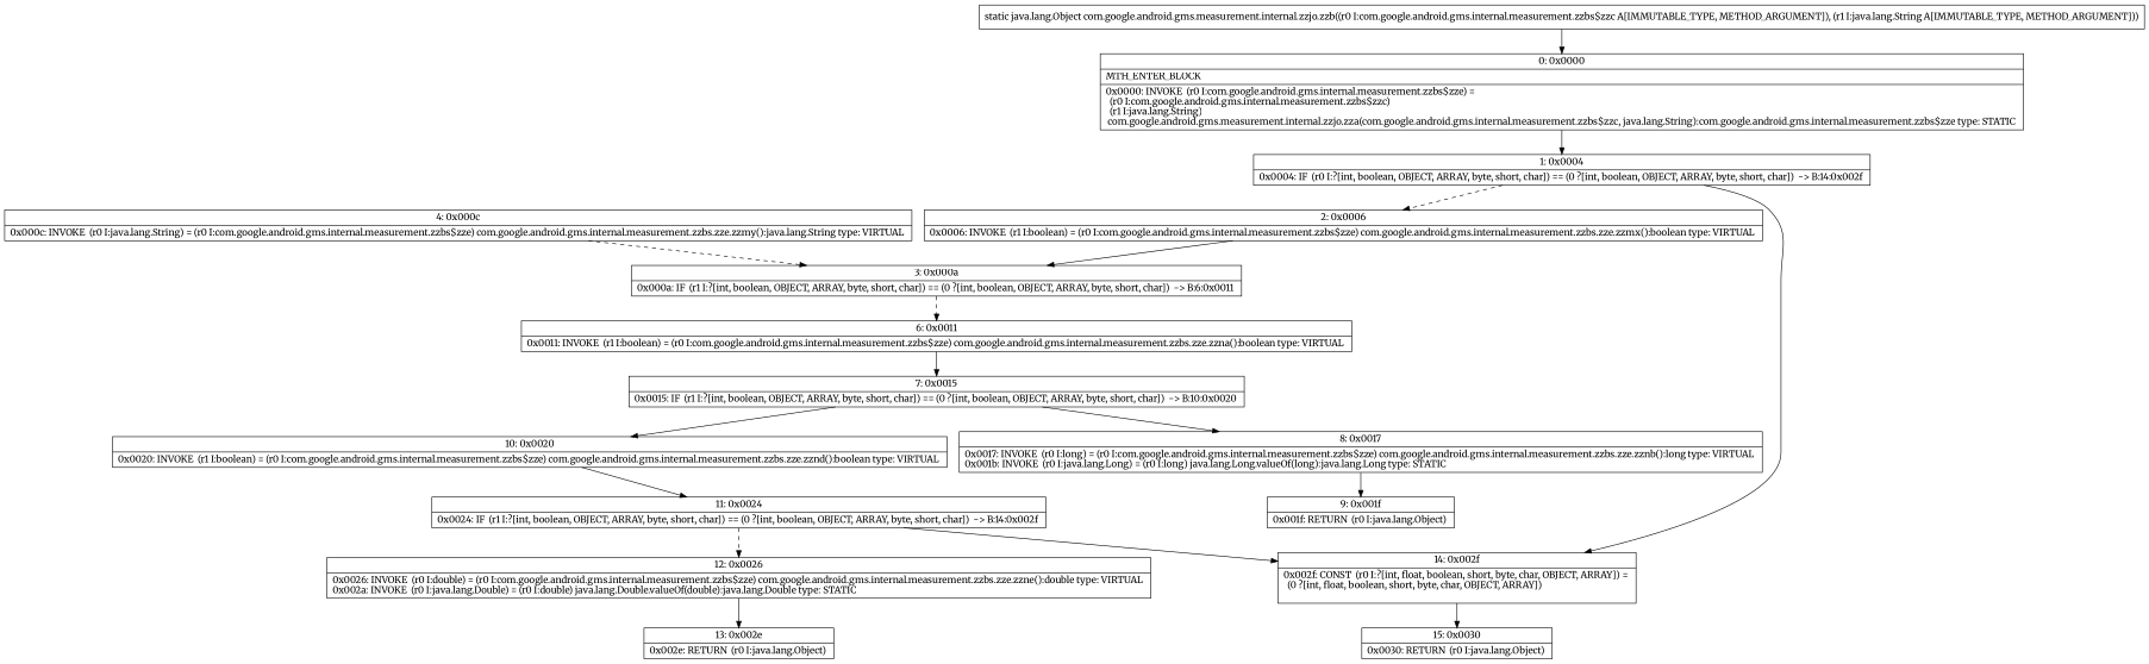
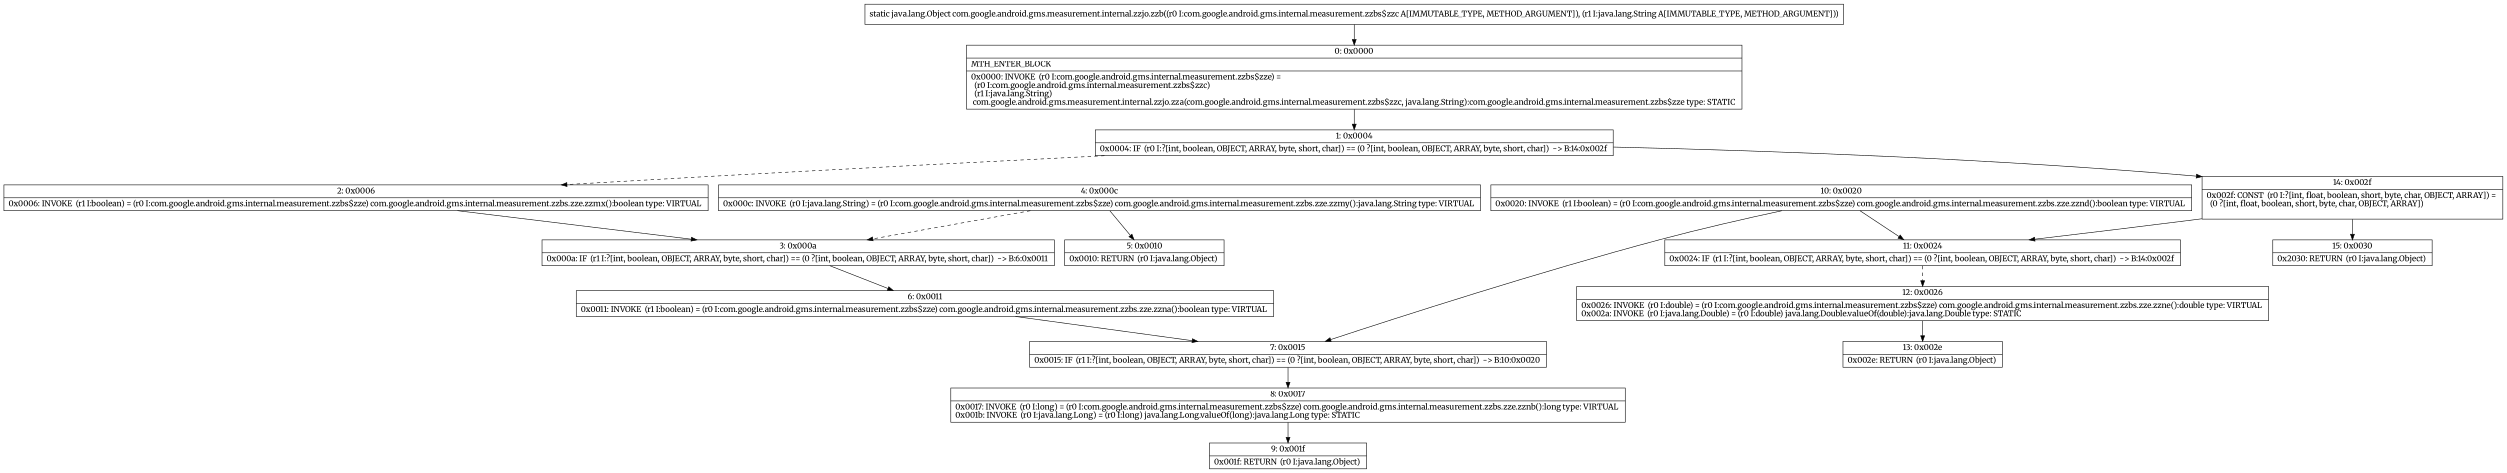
  digraph {
    fontname=Merriweather
    node [fontname=Merriweather shape=record]
    edge [fontname=Merriweather]
    n1 [label="{0\:\ 0x0000|MTH_ENTER_BLOCK\l|0x0000: INVOKE  (r0 I:com.google.android.gms.internal.measurement.zzbs$zze) = \l  (r0 I:com.google.android.gms.internal.measurement.zzbs$zzc)\l  (r1 I:java.lang.String)\l com.google.android.gms.measurement.internal.zzjo.zza(com.google.android.gms.internal.measurement.zzbs$zzc, java.lang.String):com.google.android.gms.internal.measurement.zzbs$zze type: STATIC \l}"]
    n2 [label="{1\:\ 0x0004|0x0004: IF  (r0 I:?[int, boolean, OBJECT, ARRAY, byte, short, char]) == (0 ?[int, boolean, OBJECT, ARRAY, byte, short, char])  \-\> B:14:0x002f \l}"]
    n3 [label="{2\:\ 0x0006|0x0006: INVOKE  (r1 I:boolean) = (r0 I:com.google.android.gms.internal.measurement.zzbs$zze) com.google.android.gms.internal.measurement.zzbs.zze.zzmx():boolean type: VIRTUAL \l}"]
    n4 [label="{14\:\ 0x002f|0x002f: CONST  (r0 I:?[int, float, boolean, short, byte, char, OBJECT, ARRAY]) = \l  (0 ?[int, float, boolean, short, byte, char, OBJECT, ARRAY])\l \l}"]
    n5 [label="{3\:\ 0x000a|0x000a: IF  (r1 I:?[int, boolean, OBJECT, ARRAY, byte, short, char]) == (0 ?[int, boolean, OBJECT, ARRAY, byte, short, char])  \-\> B:6:0x0011 \l}"]
-   n6 [label="{15\:\ 0x0030|0x0030: RETURN  (r0 I:java.lang.Object) \l}"]
+   n6 [label="{15\:\ 0x0030|0x2030: RETURN  (r0 I:java.lang.Object) \l}"]
    n7 [label="{6\:\ 0x0011|0x0011: INVOKE  (r1 I:boolean) = (r0 I:com.google.android.gms.internal.measurement.zzbs$zze) com.google.android.gms.internal.measurement.zzbs.zze.zzna():boolean type: VIRTUAL \l}"]
    n8 [label="{4\:\ 0x000c|0x000c: INVOKE  (r0 I:java.lang.String) = (r0 I:com.google.android.gms.internal.measurement.zzbs$zze) com.google.android.gms.internal.measurement.zzbs.zze.zzmy():java.lang.String type: VIRTUAL \l}"]
+   n9 [label="{5\:\ 0x0010|0x0010: RETURN  (r0 I:java.lang.Object) \l}"]
    n10 [label="{7\:\ 0x0015|0x0015: IF  (r1 I:?[int, boolean, OBJECT, ARRAY, byte, short, char]) == (0 ?[int, boolean, OBJECT, ARRAY, byte, short, char])  \-\> B:10:0x0020 \l}"]
    n11 [label="{8\:\ 0x0017|0x0017: INVOKE  (r0 I:long) = (r0 I:com.google.android.gms.internal.measurement.zzbs$zze) com.google.android.gms.internal.measurement.zzbs.zze.zznb():long type: VIRTUAL \l0x001b: INVOKE  (r0 I:java.lang.Long) = (r0 I:long) java.lang.Long.valueOf(long):java.lang.Long type: STATIC \l}"]
    n12 [label="{10\:\ 0x0020|0x0020: INVOKE  (r1 I:boolean) = (r0 I:com.google.android.gms.internal.measurement.zzbs$zze) com.google.android.gms.internal.measurement.zzbs.zze.zznd():boolean type: VIRTUAL \l}"]
    n13 [label="{9\:\ 0x001f|0x001f: RETURN  (r0 I:java.lang.Object) \l}"]
    n14 [label="{11\:\ 0x0024|0x0024: IF  (r1 I:?[int, boolean, OBJECT, ARRAY, byte, short, char]) == (0 ?[int, boolean, OBJECT, ARRAY, byte, short, char])  \-\> B:14:0x002f \l}"]
    n15 [label="{12\:\ 0x0026|0x0026: INVOKE  (r0 I:double) = (r0 I:com.google.android.gms.internal.measurement.zzbs$zze) com.google.android.gms.internal.measurement.zzbs.zze.zzne():double type: VIRTUAL \l0x002a: INVOKE  (r0 I:java.lang.Double) = (r0 I:double) java.lang.Double.valueOf(double):java.lang.Double type: STATIC \l}"]
    n16 [label="{13\:\ 0x002e|0x002e: RETURN  (r0 I:java.lang.Object) \l}"]
    n17 [label="{static java.lang.Object com.google.android.gms.measurement.internal.zzjo.zzb((r0 I:com.google.android.gms.internal.measurement.zzbs$zzc A[IMMUTABLE_TYPE, METHOD_ARGUMENT]), (r1 I:java.lang.String A[IMMUTABLE_TYPE, METHOD_ARGUMENT])) }"]
    n1 -> n2
    n2 -> n3 [style=dashed]
    n2 -> n4
    n3 -> n5
    n4 -> n6
-   n5 -> n7 [style=dashed]
+   n5 -> n7
    n7 -> n10
    n8 -> n5 [style=dashed]
+   n8 -> n9
    n10 -> n11 [style=solid]
-   n10 -> n12
+   n12 -> n10
    n11 -> n13
    n12 -> n14
-   n14 -> n4
+   n4 -> n14
    n14 -> n15 [style=dashed]
    n15 -> n16
    n17 -> n1
  }
